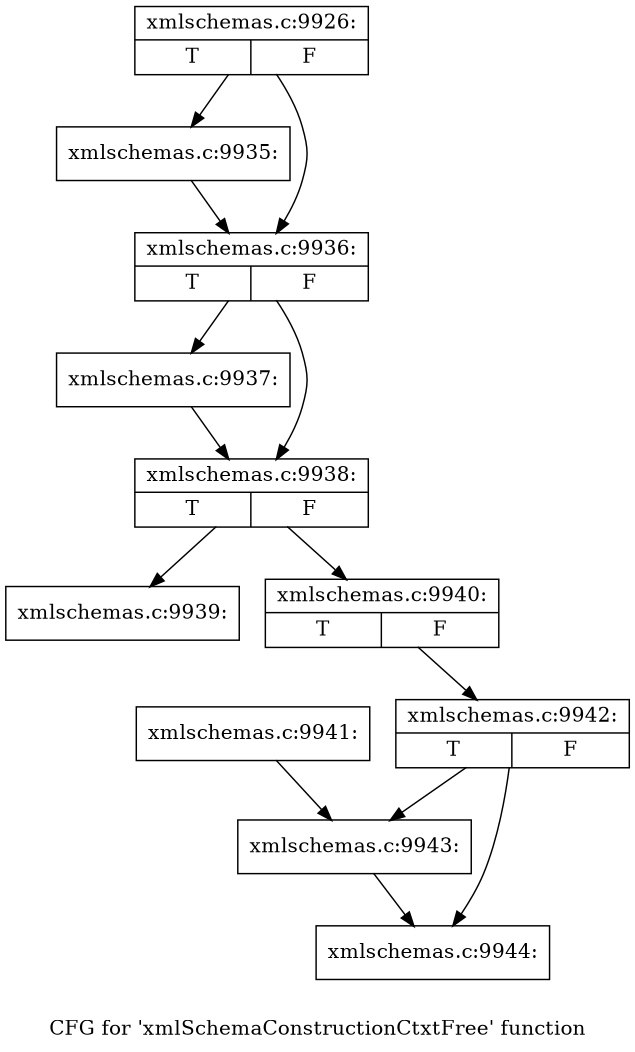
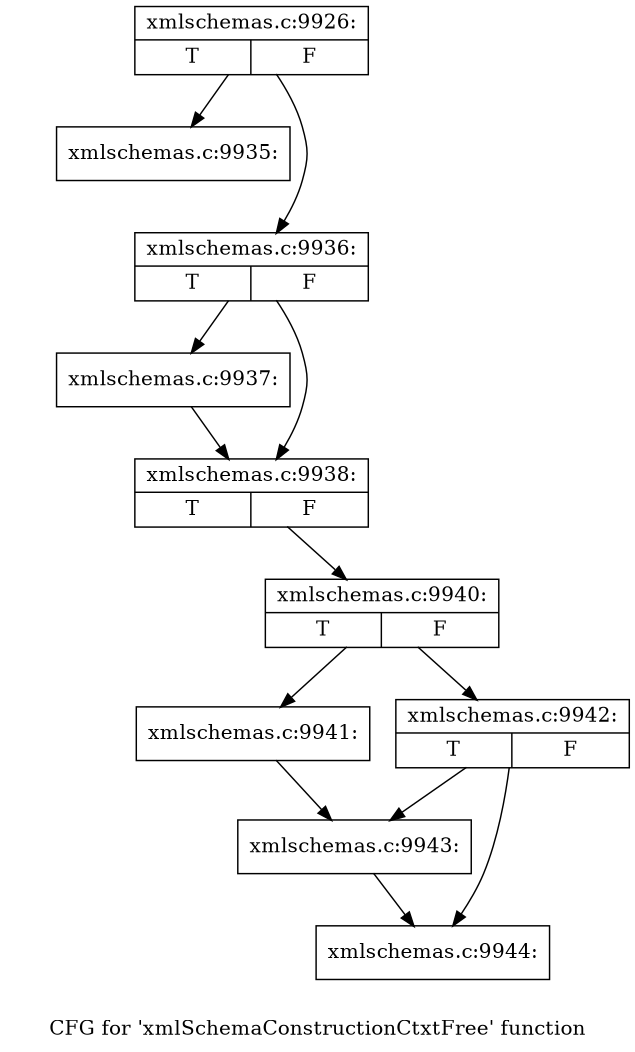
  digraph {
    label="CFG for 'xmlSchemaConstructionCtxtFree' function"
    node [shape=record]
    n1 [label="{xmlschemas.c:9926:|{<s0>T|<s1>F}}"]
    n2 [label="{xmlschemas.c:9935:}"]
    n3 [label="{xmlschemas.c:9936:|{<s0>T|<s1>F}}"]
    n4 [label="{xmlschemas.c:9937:}"]
    n5 [label="{xmlschemas.c:9938:|{<s0>T|<s1>F}}"]
-   n6 [label="{xmlschemas.c:9939:}"]
    n7 [label="{xmlschemas.c:9940:|{<s0>T|<s1>F}}"]
    n8 [label="{xmlschemas.c:9941:}"]
    n9 [label="{xmlschemas.c:9942:|{<s0>T|<s1>F}}"]
    n10 [label="{xmlschemas.c:9943:}"]
    n11 [label="{xmlschemas.c:9944:}"]
    n1 -> n2
    n1 -> n3
-   n2 -> n3
    n3 -> n4
    n3 -> n5
    n4 -> n5
-   n5 -> n6
    n5 -> n7
+   n7 -> n8
    n7 -> n9
    n8 -> n10
    n9 -> n10
    n9 -> n11
    n10 -> n11
  }
